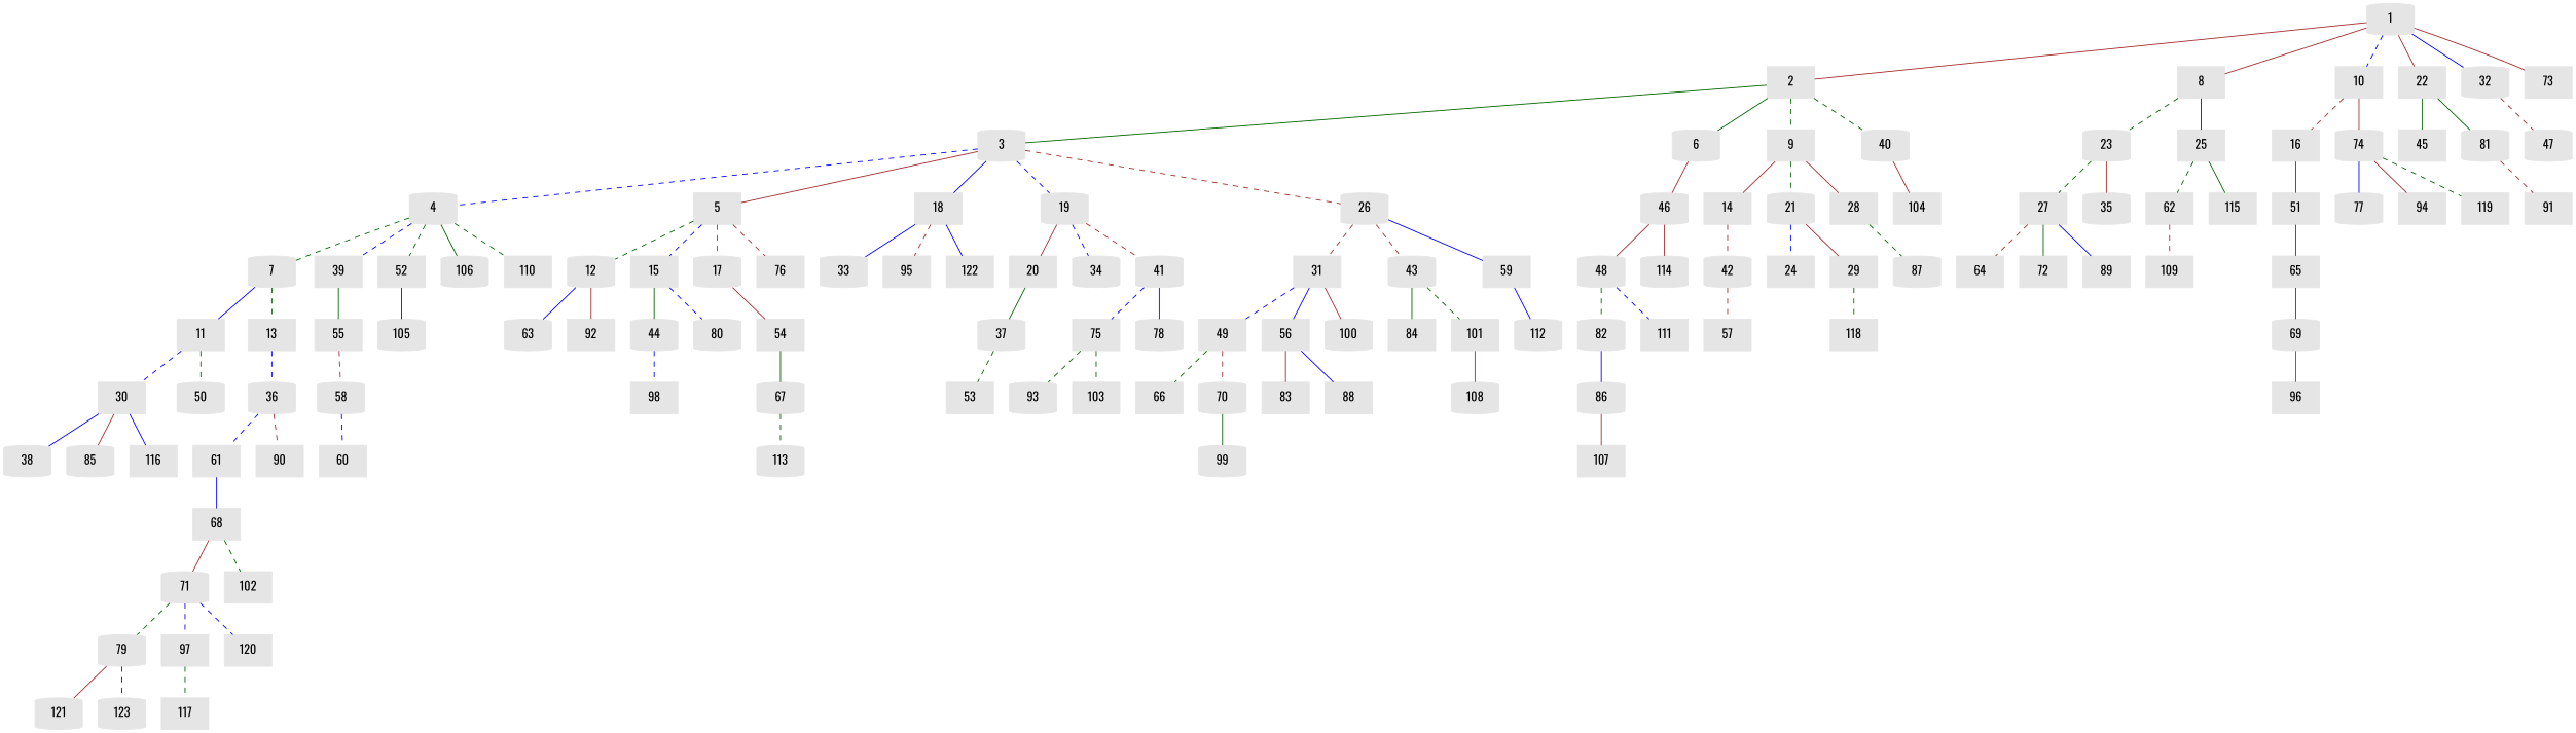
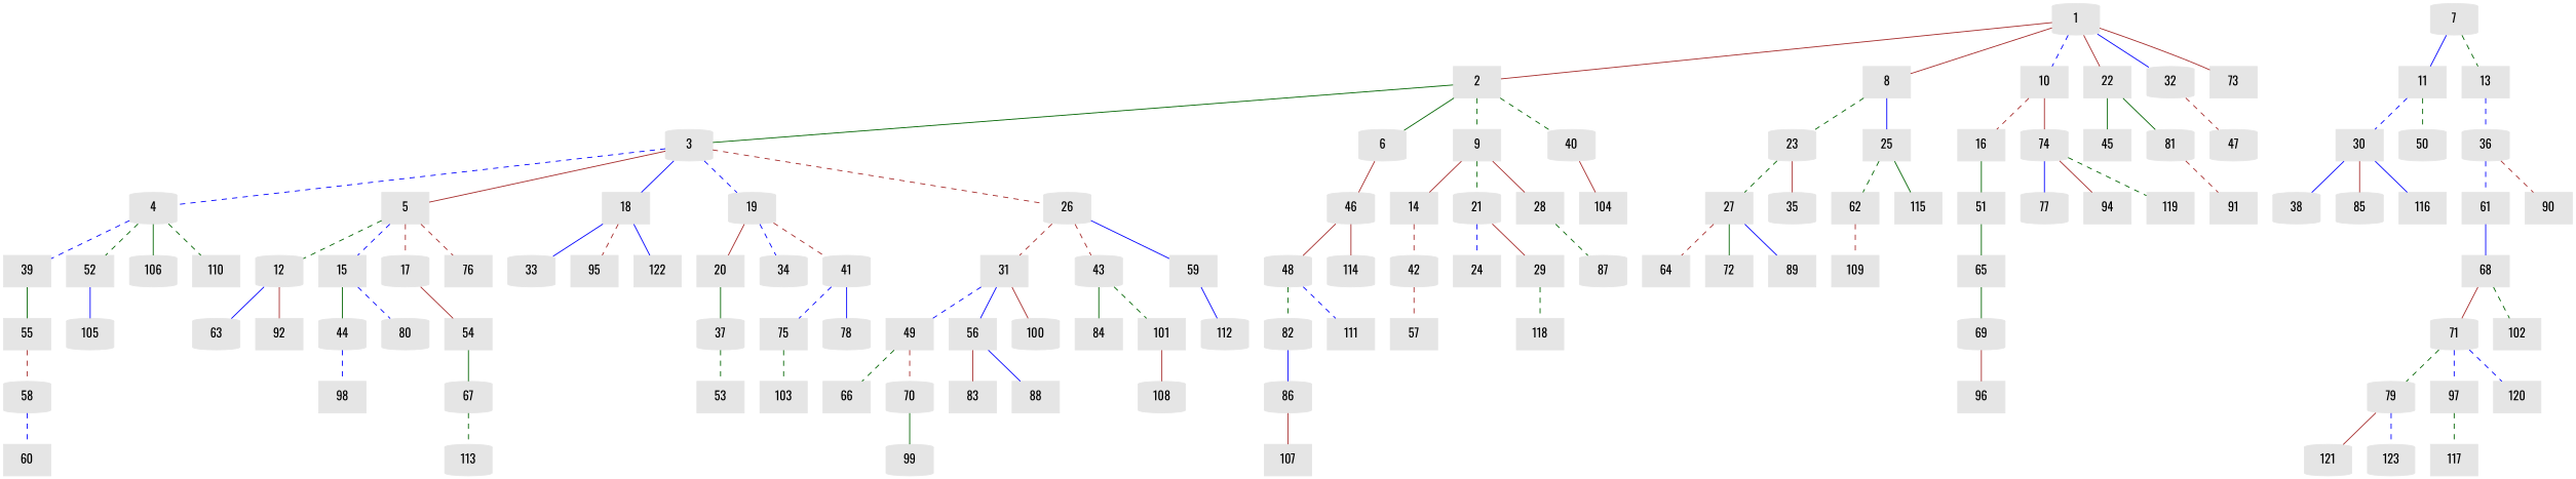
  graph {
    fontname=Oswald
    node [color=gray90 fontname=Oswald shape=box style=filled]
    edge [color=brown fontname=Oswald style=solid]
    1 [shape=cylinder]
    2
    8
    10
    22
    32 [shape=cylinder]
    73
    3 [shape=cylinder]
    6 [shape=cylinder]
    9
    40 [shape=cylinder]
    23 [shape=cylinder]
    25
    16
    74 [shape=cylinder]
    45
    81 [shape=cylinder]
    47 [shape=cylinder]
    4 [shape=cylinder]
    5
    18
    19 [shape=cylinder]
    26 [shape=cylinder]
    46 [shape=cylinder]
    14
    21 [shape=cylinder]
    28
    104
    7 [shape=cylinder]
    39
    52
    106 [shape=cylinder]
    110
    12 [shape=cylinder]
    15
    17 [shape=cylinder]
    76
    33 [shape=cylinder]
    95
    122
    20
    34 [shape=cylinder]
    41 [shape=cylinder]
    31
    43 [shape=cylinder]
    59
    11
    13
    55
    105 [shape=cylinder]
    63 [shape=cylinder]
    92
    44 [shape=cylinder]
    80 [shape=cylinder]
    54
    48 [shape=cylinder]
    114 [shape=cylinder]
    30
    50 [shape=cylinder]
    36 [shape=cylinder]
    27
    35 [shape=cylinder]
    62
    115
    42 [shape=cylinder]
    24
    29
    87 [shape=cylinder]
    51
    77 [shape=cylinder]
    94
    119
    38 [shape=cylinder]
    85 [shape=cylinder]
    116
    61
    90
    57
    98
    65
    69 [shape=cylinder]
    67 [shape=cylinder]
    37 [shape=cylinder]
    75
    78 [shape=cylinder]
    53
    118
    91
    64
    72
    89
    109
    49
    56
    100 [shape=cylinder]
    84
    101
    112 [shape=cylinder]
    66
    70 [shape=cylinder]
    83
    88
    68
    58 [shape=cylinder]
-   93 [shape=cylinder]
    103
    108 [shape=cylinder]
    82 [shape=cylinder]
    111
    86 [shape=cylinder]
    99 [shape=cylinder]
    113 [shape=cylinder]
    60
    71 [shape=cylinder]
    102
    96
    79 [shape=cylinder]
    97
    120
    121 [shape=cylinder]
    123 [shape=cylinder]
    117
    107
    1 -- 2
    1 -- 8
    1 -- 10 [color=blue style=dashed]
    1 -- 22
    1 -- 32 [color=blue]
    1 -- 73
    2 -- 3 [color=darkgreen]
    2 -- 6 [color=darkgreen]
    2 -- 9 [color=darkgreen style=dashed]
    2 -- 40 [color=darkgreen style=dashed]
    8 -- 23 [color=darkgreen style=dashed]
    8 -- 25 [color=blue]
    10 -- 16 [style=dashed]
    10 -- 74
    22 -- 45 [color=darkgreen]
    22 -- 81 [color=darkgreen]
    32 -- 47 [style=dashed]
    3 -- 4 [color=blue style=dashed]
    3 -- 5
    3 -- 18 [color=blue]
    3 -- 19 [color=blue style=dashed]
    3 -- 26 [style=dashed]
    6 -- 46
    9 -- 14
    9 -- 21 [color=darkgreen style=dashed]
    9 -- 28
    40 -- 104
    23 -- 27 [color=darkgreen style=dashed]
    23 -- 35
    25 -- 62 [color=darkgreen style=dashed]
    25 -- 115 [color=darkgreen]
    16 -- 51 [color=darkgreen]
    74 -- 77 [color=blue]
    74 -- 94
    74 -- 119 [color=darkgreen style=dashed]
    81 -- 91 [style=dashed]
-   4 -- 7 [color=darkgreen style=dashed]
    4 -- 39 [color=blue style=dashed]
    4 -- 52 [color=darkgreen style=dashed]
    4 -- 106 [color=darkgreen]
    4 -- 110 [color=darkgreen style=dashed]
    5 -- 12 [color=darkgreen style=dashed]
    5 -- 15 [color=blue style=dashed]
    5 -- 17 [style=dashed]
    5 -- 76 [style=dashed]
    18 -- 33 [color=blue]
    18 -- 95 [style=dashed]
    18 -- 122 [color=blue]
    19 -- 20
    19 -- 34 [color=blue style=dashed]
    19 -- 41 [style=dashed]
    26 -- 31 [style=dashed]
    26 -- 43 [style=dashed]
    26 -- 59 [color=blue]
    46 -- 48
    46 -- 114
    14 -- 42 [style=dashed]
    21 -- 24 [color=blue style=dashed]
    21 -- 29
    28 -- 87 [color=darkgreen style=dashed]
    7 -- 11 [color=blue]
    7 -- 13 [color=darkgreen style=dashed]
    39 -- 55 [color=darkgreen]
    52 -- 105 [color=blue]
    12 -- 63 [color=blue]
    12 -- 92
    15 -- 44 [color=darkgreen]
    15 -- 80 [color=blue style=dashed]
    17 -- 54
    20 -- 37 [color=darkgreen]
    41 -- 75 [color=blue style=dashed]
    41 -- 78 [color=blue]
    31 -- 49 [color=blue style=dashed]
    31 -- 56 [color=blue]
    31 -- 100
    43 -- 84 [color=darkgreen]
    43 -- 101 [color=darkgreen style=dashed]
    59 -- 112 [color=blue]
    11 -- 30 [color=blue style=dashed]
    11 -- 50 [color=darkgreen style=dashed]
    13 -- 36 [color=blue style=dashed]
    55 -- 58 [style=dashed]
    44 -- 98 [color=blue style=dashed]
    54 -- 67 [color=darkgreen]
    48 -- 82 [color=darkgreen style=dashed]
    48 -- 111 [color=blue style=dashed]
    30 -- 38 [color=blue]
    30 -- 85
    30 -- 116 [color=blue]
    36 -- 61 [color=blue style=dashed]
    36 -- 90 [style=dashed]
    27 -- 64 [style=dashed]
    27 -- 72 [color=darkgreen]
    27 -- 89 [color=blue]
    62 -- 109 [style=dashed]
    42 -- 57 [style=dashed]
    29 -- 118 [color=darkgreen style=dashed]
    51 -- 65 [color=darkgreen]
    61 -- 68 [color=blue]
    65 -- 69 [color=darkgreen]
    69 -- 96
    67 -- 113 [color=darkgreen style=dashed]
    37 -- 53 [color=darkgreen style=dashed]
-   75 -- 93 [color=darkgreen style=dashed]
    75 -- 103 [color=darkgreen style=dashed]
    49 -- 66 [color=darkgreen style=dashed]
    49 -- 70 [style=dashed]
    56 -- 83
    56 -- 88 [color=blue]
    101 -- 108
    70 -- 99 [color=darkgreen]
    68 -- 71
    68 -- 102 [color=darkgreen style=dashed]
    58 -- 60 [color=blue style=dashed]
    82 -- 86 [color=blue]
    86 -- 107
    71 -- 79 [color=darkgreen style=dashed]
    71 -- 97 [color=blue style=dashed]
    71 -- 120 [color=blue style=dashed]
    79 -- 121
    79 -- 123 [color=blue style=dashed]
    97 -- 117 [color=darkgreen style=dashed]
  }
